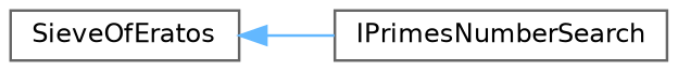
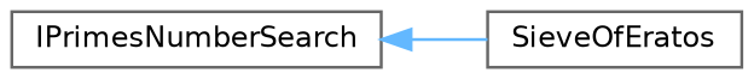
  digraph {
    rankdir=LR
    node [color=grey40 fillcolor=white fontname=Helvetica fontsize=10 shape=box style=filled]
    n1 [height=0.2 label=IPrimesNumberSearch width=0.4]
    n2 [height=0.2 label=SieveOfEratos width=0.4]
-   n2 -> n1 [color=steelblue1 dir=back fontname=Helvetica fontsize=10 labelfontname=Helvetica labelfontsize=10 style=solid]
+   n1 -> n2 [color=steelblue1 dir=back fontname=Helvetica fontsize=10 labelfontname=Helvetica labelfontsize=10 style=solid]
  }
